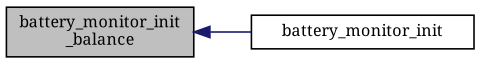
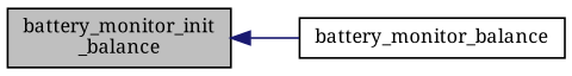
  digraph {
    rankdir=LR
    fontname="Noto Serif"
    node [color=black fontname="Noto Serif" fontsize=10 shape=record style=filled]
    n1 [fillcolor=grey75 fontcolor=black height=0.2 label="battery_monitor_init\l_balance" width=0.4]
-   n2 [fillcolor=white height=0.2 label=battery_monitor_init width=0.4]
+   n2 [fillcolor=white height=0.2 label=battery_monitor_balance width=0.4]
    n1 -> n2 [color=midnightblue dir=back fontname="Noto Serif" fontsize=10 labelfontname=FreeSans labelfontsize=10 style=solid]
  }
